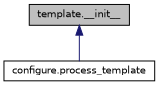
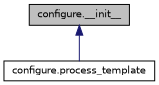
  digraph {
    rankdir=TB
    node [color=black fontname=Helvetica fontsize=10 shape=record style=filled]
-   n1 [fillcolor=grey75 fontcolor=black height=0.2 label="template.__init__" width=0.4]
+   n1 [fillcolor=grey75 fontcolor=black height=0.2 label="configure.__init__" width=0.4]
    n2 [fillcolor=white height=0.2 label="configure.process_template" width=0.4]
    n1 -> n2 [color=midnightblue dir=back fontname=Helvetica fontsize=10 labelfontname=Helvetica labelfontsize=10 style=solid]
  }
